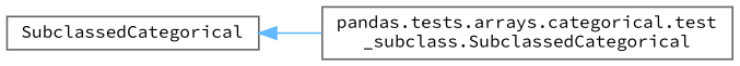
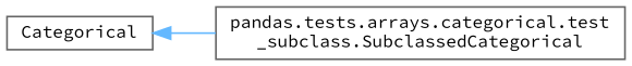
  digraph {
    rankdir=LR
    fontname="Source Code Pro"
    node [color=grey40 fillcolor=white fontname="Source Code Pro" fontsize=10 shape=box style=filled]
-   n1 [height=0.2 label=SubclassedCategorical width=0.4]
+   n1 [height=0.2 label=Categorical width=0.4]
    n2 [height=0.2 label="pandas.tests.arrays.categorical.test\l_subclass.SubclassedCategorical" width=0.4]
    n1 -> n2 [color=steelblue1 dir=back fontname="Source Code Pro" fontsize=10 labelfontname=Helvetica labelfontsize=10 style=solid]
  }
